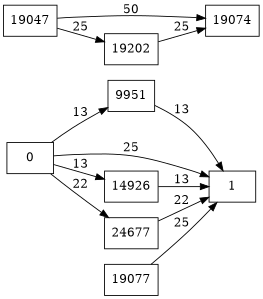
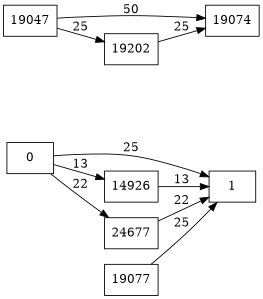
  digraph {
    rankdir=LR
    node [shape=rectangle]
-   9951
    1
    14926
    19047
    19074
    19202
    19077
    24677
    0
-   9951 -> 1 [label=13]
    14926 -> 1 [label=13]
    19047 -> 19074 [label=50]
    19047 -> 19202 [label=25]
    19202 -> 19074 [label=25]
    19077 -> 1 [label=25]
    24677 -> 1 [label=22]
-   0 -> 9951 [label=13]
    0 -> 1 [label=25]
    0 -> 14926 [label=13]
    0 -> 24677 [label=22]
  }
